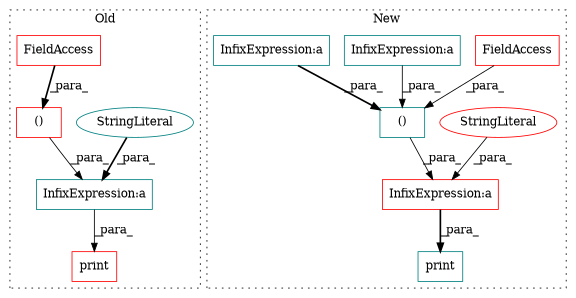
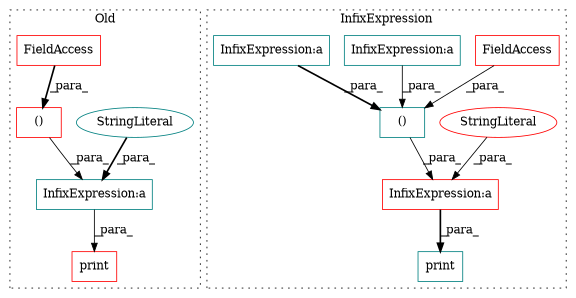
  digraph {
    node [a=27 l=12 shape=box color=red]
    edge [style=solid]
    n1 [a=106 l=47 label="()" s=8717]
    n2 [label="InfixExpression:a" s=8705 color=teal]
    n3 [a=45 l=33 label=StringLiteral s=8672 shape=ellipse color=teal]
    n4 [a=32 l="6,2" label=print s="8666,8764"]
    n5 [a=22 l=8 label=FieldAccess s=8738]
    n6 [a=32 l="6,2" label=print s="9022,9404" color=teal]
    n7 [label="InfixExpression:a" s=9144]
    n8 [a=45 l=116 label=StringLiteral s=9028 shape=ellipse]
    n9 [a=106 l=248 label="()" s=9156 color=teal]
    n10 [a=22 l=7 label=FieldAccess s=9216]
    n11 [l=3 label="InfixExpression:a" s=8284 color=teal]
    n12 [l=3 label="InfixExpression:a" s=8990 color=teal]
    subgraph cluster_1 {
      label=Old
      style=dotted
      n1
      n2
      n3
      n4
      n5
    }
    subgraph cluster_2 {
-     label=New
+     label=InfixExpression
      style=dotted
      n6
      n7
      n8
      n9
      n10
      n11
      n12
    }
    n1 -> n2 [label=_para_]
    n2 -> n4 [label=_para_]
    n3 -> n2 [label=_para_ style=bold]
    n5 -> n1 [label=_para_ style=bold]
    n7 -> n6 [label=_para_ style=bold]
    n8 -> n7 [label=_para_]
    n9 -> n7 [label=_para_]
    n10 -> n9 [label=_para_]
    n11 -> n9 [label=_para_]
    n12 -> n9 [label=_para_ style=bold]
  }
